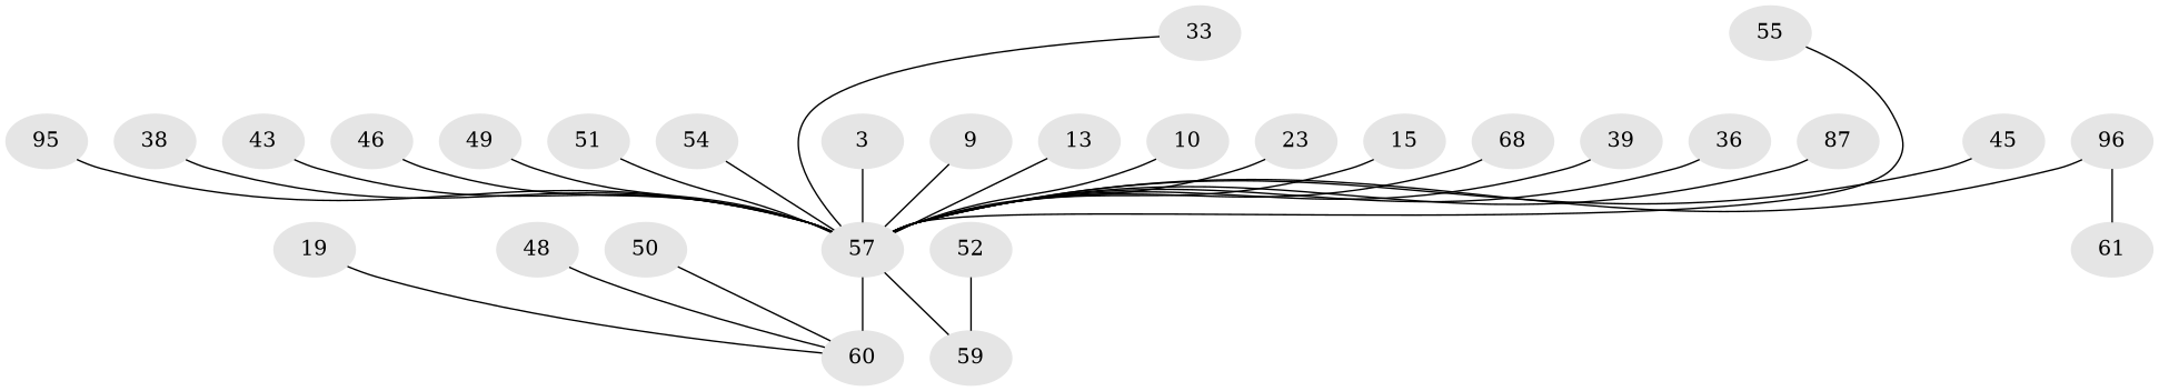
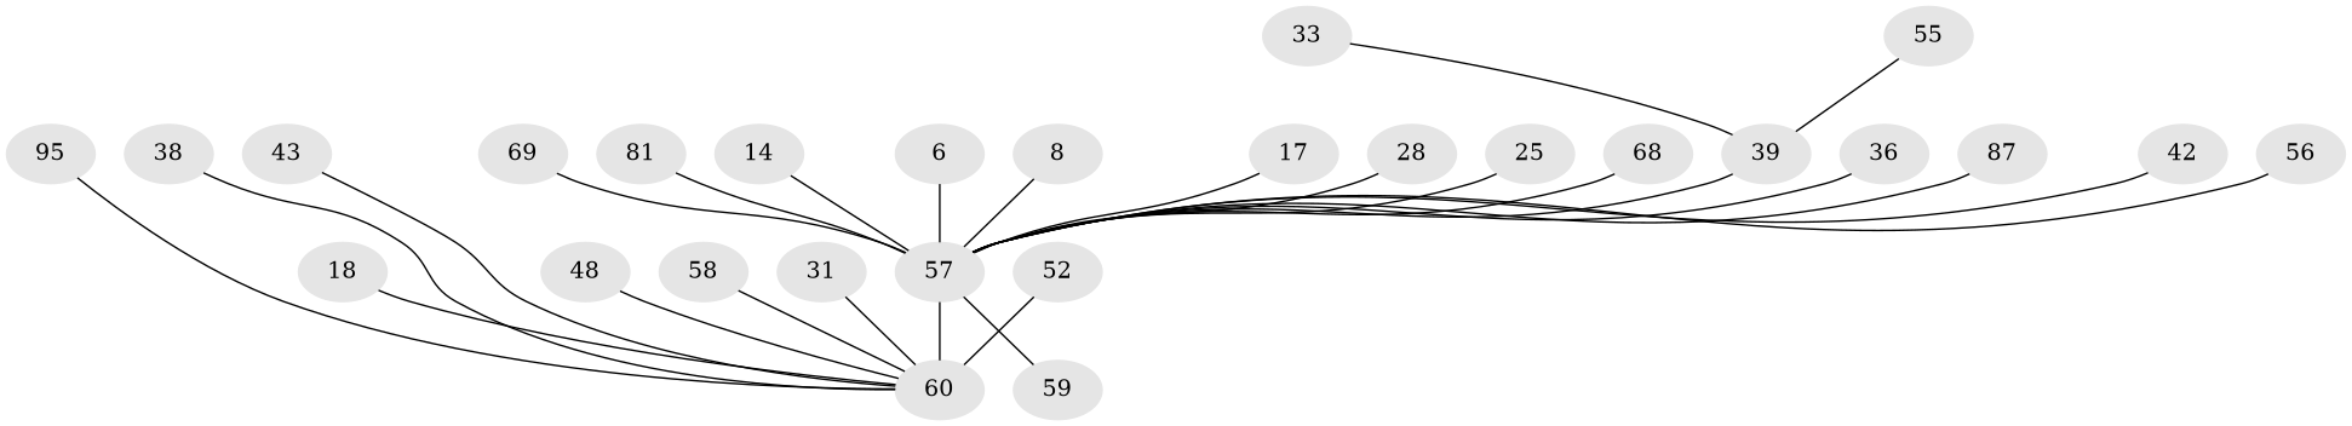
  graph {
    node [color=gray90 style=filled]
    57 [super="+12+26+41+47+50"]
    60 [super="+20+53+34"]
    59
-   6 [label=3]
-   9
-   13
-   17 [label=10]
-   19
-   23
-   25 [label=15]
+   6
+   9 [label=8]
+   17
+   19 [label=18]
+   23 [label=28]
+   25
    n11 [label=68]
+   31
    33
    n14 [label=95]
    36
    n16 [label=87]
    38
    39
    43
-   45
-   46
+   45 [label=42]
    48
-   49
-   51
+   49 [label=69]
+   51 [label=81]
    52
-   54 [super="+40+1"]
+   54 [super="+40+1" label=14]
    55
-   56 [super="+24+44" label=96]
-   61
-   58 [label=50]
+   56 [super="+24+44"]
+   58
    57 -- 60 [weight=19]
    57 -- 59
    6 -- 57
    9 -- 57
-   13 -- 57
    17 -- 57
    19 -- 60
    23 -- 57
    25 -- 57
    n11 -- 57
-   33 -- 57
-   n14 -- 57
+   31 -- 60
+   33 -- 39
+   n14 -- 60
    36 -- 57
    n16 -- 57
-   38 -- 57
+   38 -- 60
    39 -- 57
-   43 -- 57
+   43 -- 60
    45 -- 57
-   46 -- 57
    48 -- 60
    49 -- 57
    51 -- 57
-   52 -- 59 [weight=2]
+   52 -- 60 [weight=2]
    54 -- 57 [weight=3]
-   55 -- 57
+   55 -- 39
    56 -- 57 [weight=2]
-   56 -- 61
    58 -- 60
  }
